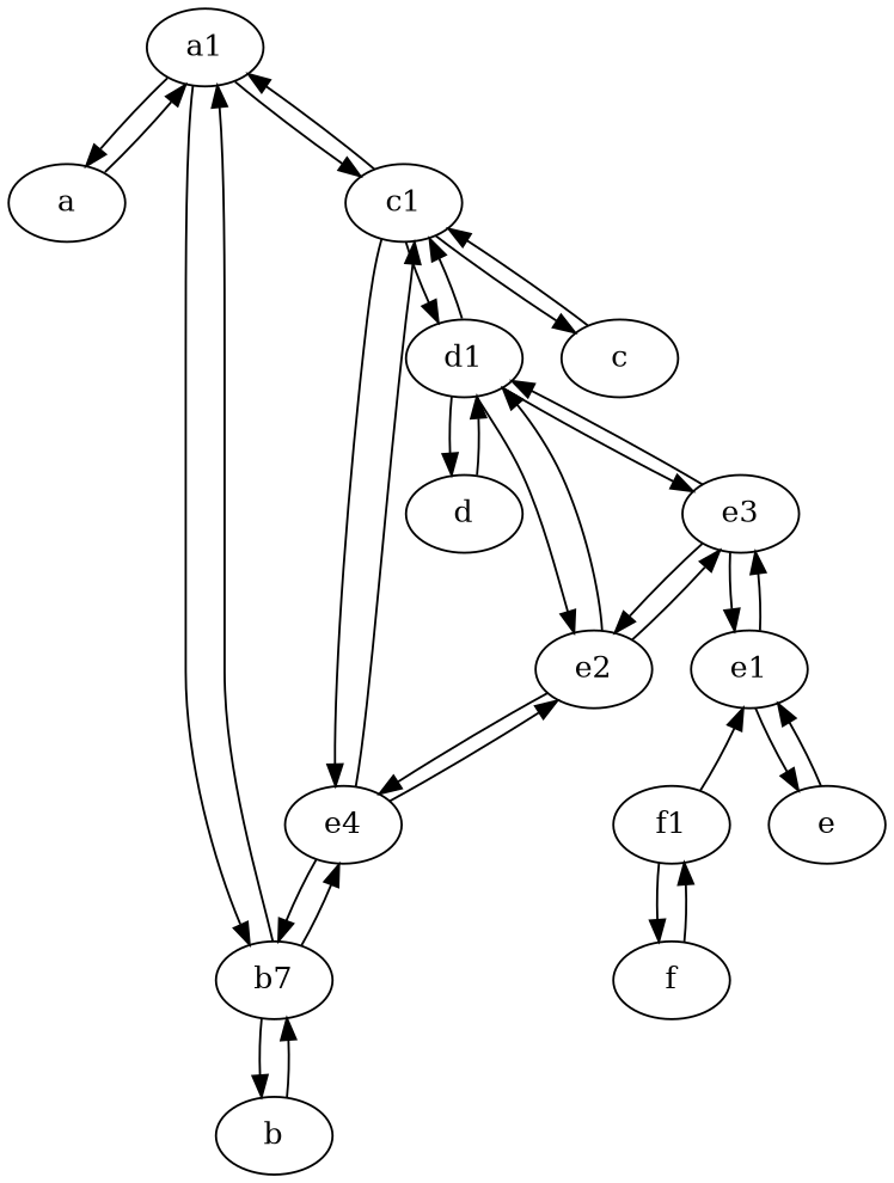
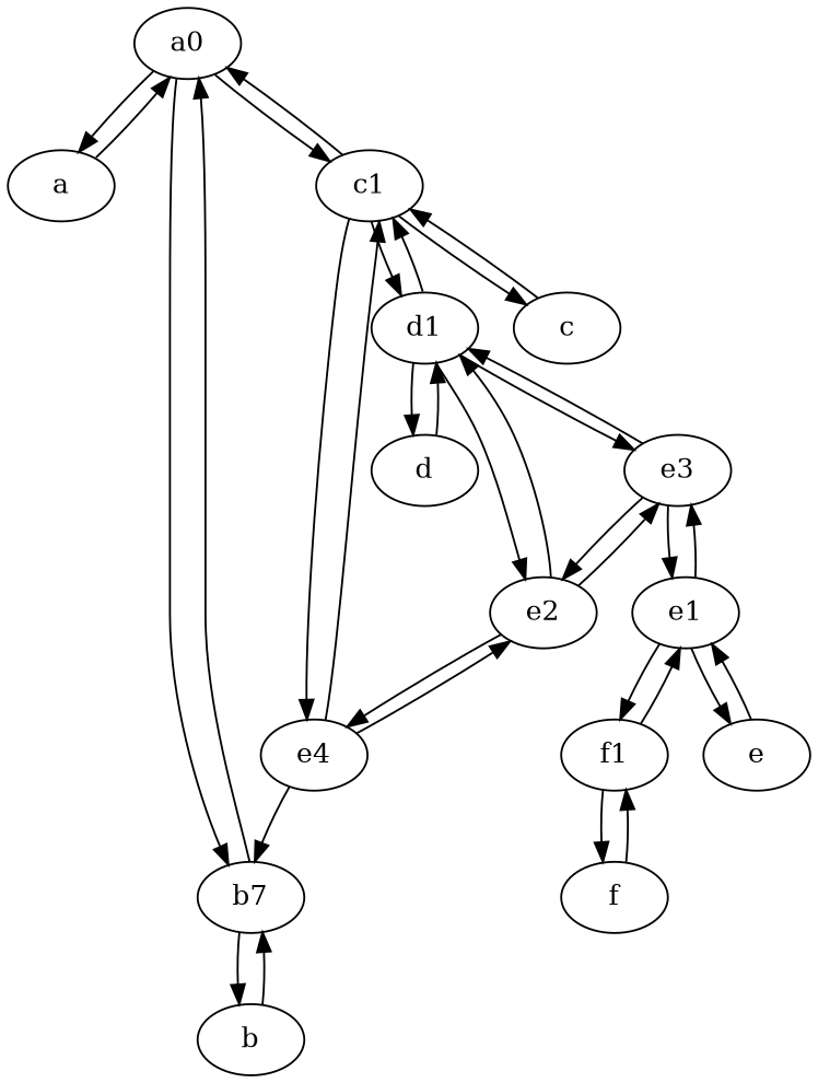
  digraph {
-   a1
+   a1 [label=a0]
    a
    c1
    n4 [label=b7]
    d1
    e4
    c
    b
    d
    e2
    e3
    f
    f1
    e1
    e
    a1 -> a
    a1 -> c1
    a1 -> n4
    a -> a1
    c1 -> a1
    c1 -> d1
    c1 -> e4
    c1 -> c
    n4 -> a1
-   n4 -> e4
    n4 -> b
    d1 -> c1
    d1 -> d
    d1 -> e2
    d1 -> e3
    e4 -> c1
    e4 -> n4
    e4 -> e2
    c -> c1
    b -> n4
    d -> d1
    e2 -> d1
    e2 -> e4
    e2 -> e3
    e3 -> d1
    e3 -> e2
    e3 -> e1
    f -> f1
    f1 -> f
    f1 -> e1
    e1 -> e3
+   e1 -> f1
    e1 -> e
    e -> e1
  }
